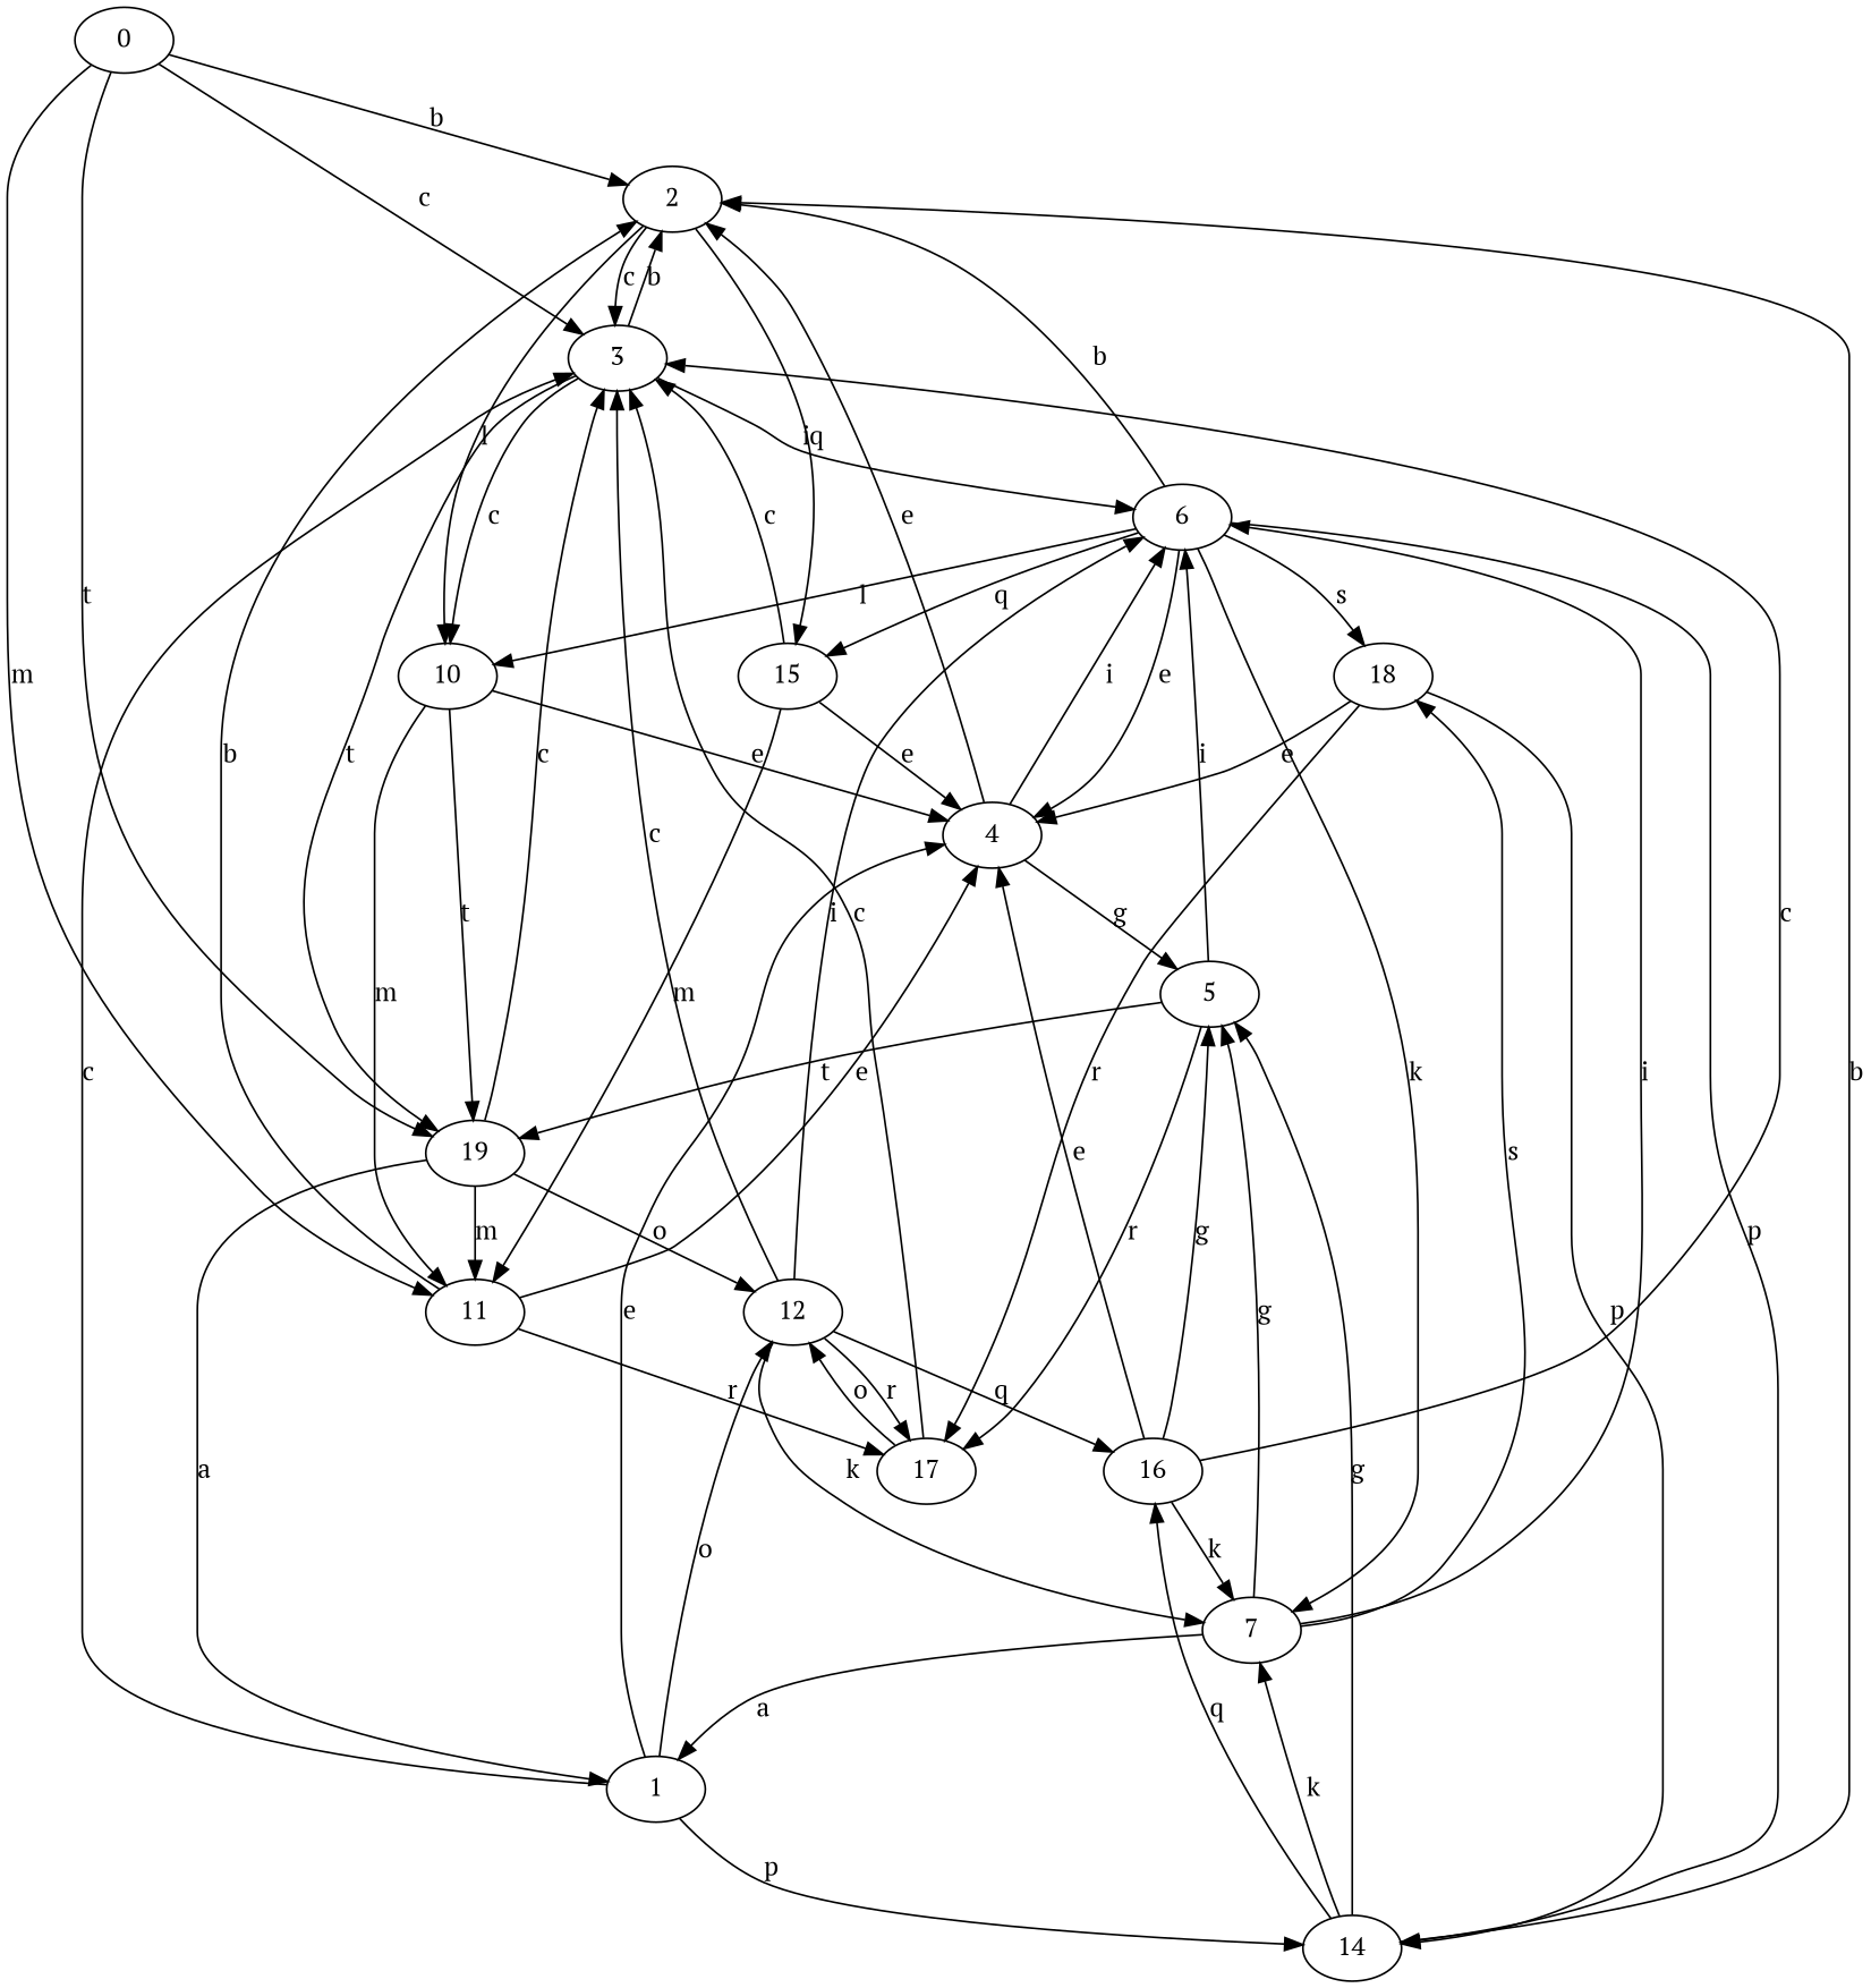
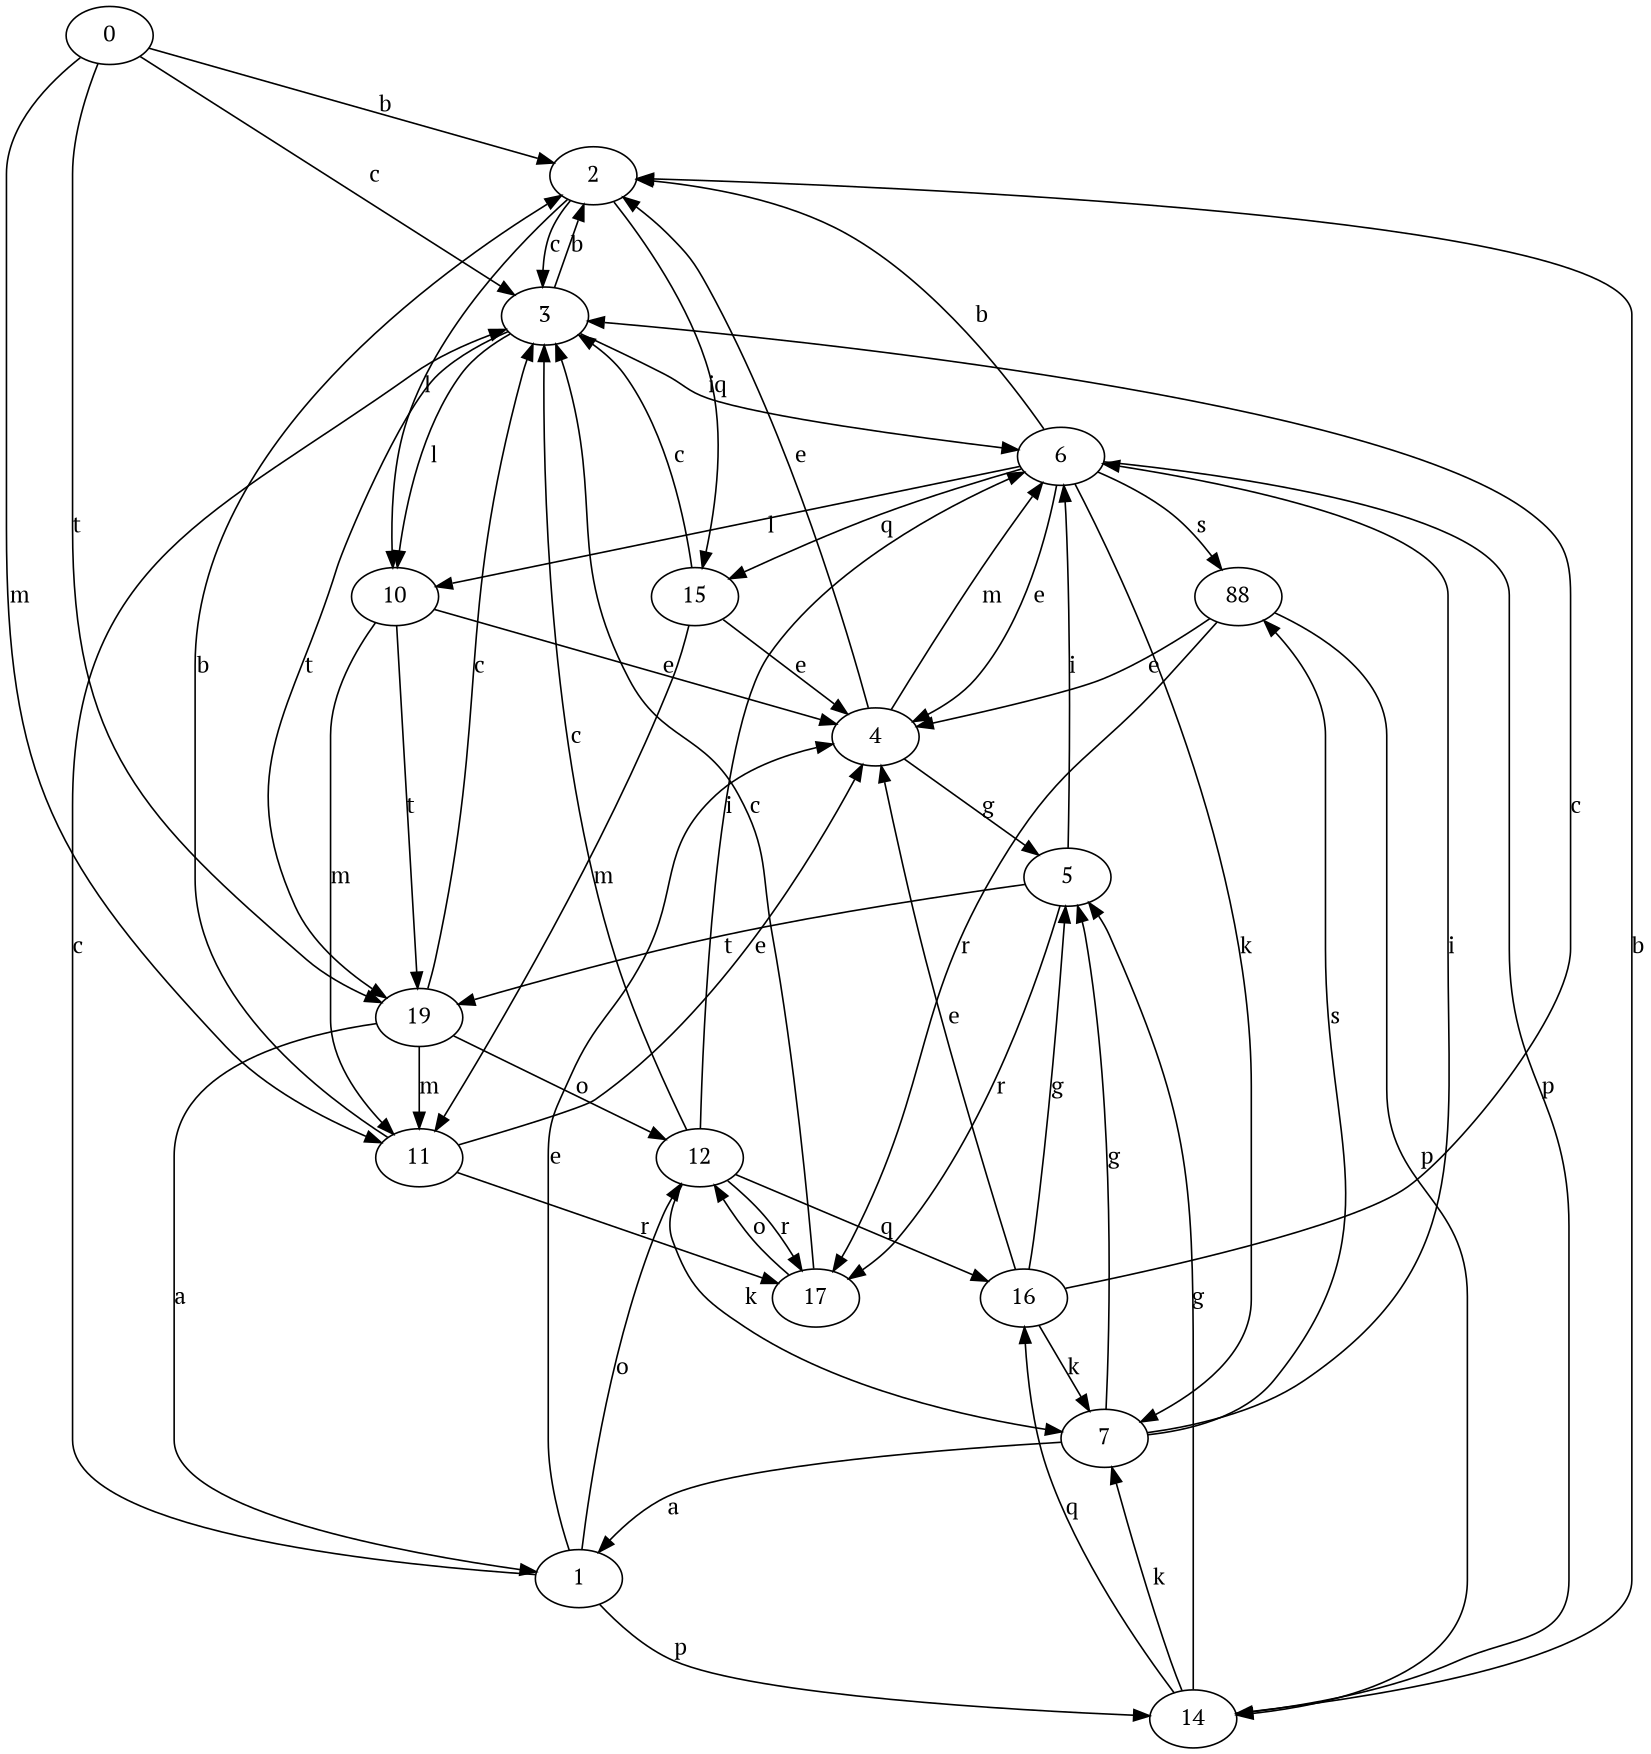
  strict digraph {
    fontname="PT Serif"
    node [fontname="PT Serif"]
    edge [fontname="PT Serif"]
    0
    2
    3
    11
    19
    10
    15
    6
    4
    17
    1
    12
    14
    5
    7
    16
-   18
+   18 [label=88]
    0 -> 2 [label=b]
    0 -> 3 [label=c]
    0 -> 11 [label=m]
    0 -> 19 [label=t]
    2 -> 3 [label=c]
    2 -> 10 [label=l]
    2 -> 15 [label=q]
    3 -> 2 [label=b]
    3 -> 19 [label=t]
-   3 -> 10 [label=c]
+   3 -> 10 [label=l]
    3 -> 6 [label=i]
    11 -> 2 [label=b]
    11 -> 4 [label=e]
    11 -> 17 [label=r]
    19 -> 3 [label=c]
    19 -> 11 [label=m]
    19 -> 1 [label=a]
    19 -> 12 [label=o]
    10 -> 11 [label=m]
    10 -> 19 [label=t]
    10 -> 4 [label=e]
    15 -> 3 [label=c]
    15 -> 11 [label=m]
    15 -> 4 [label=e]
    6 -> 2 [label=b]
    6 -> 10 [label=l]
    6 -> 15 [label=q]
    6 -> 4 [label=e]
    6 -> 14 [label=p]
    6 -> 7 [label=k]
    6 -> 18 [label=s]
    4 -> 2 [label=e]
-   4 -> 6 [label=i]
+   4 -> 6 [label=m]
    4 -> 5 [label=g]
    17 -> 3 [label=c]
    17 -> 12 [label=o]
    1 -> 3 [label=c]
    1 -> 4 [label=e]
    1 -> 12 [label=o]
    1 -> 14 [label=p]
    12 -> 3 [label=c]
    12 -> 6 [label=i]
    12 -> 17 [label=r]
    12 -> 7 [label=k]
    12 -> 16 [label=q]
    14 -> 2 [label=b]
    14 -> 5 [label=g]
    14 -> 7 [label=k]
    14 -> 16 [label=q]
    5 -> 19 [label=t]
    5 -> 6 [label=i]
    5 -> 17 [label=r]
    7 -> 6 [label=i]
    7 -> 1 [label=a]
    7 -> 5 [label=g]
    7 -> 18 [label=s]
    16 -> 3 [label=c]
    16 -> 4 [label=e]
    16 -> 5 [label=g]
    16 -> 7 [label=k]
    18 -> 4 [label=e]
    18 -> 17 [label=r]
    18 -> 14 [label=p]
  }
